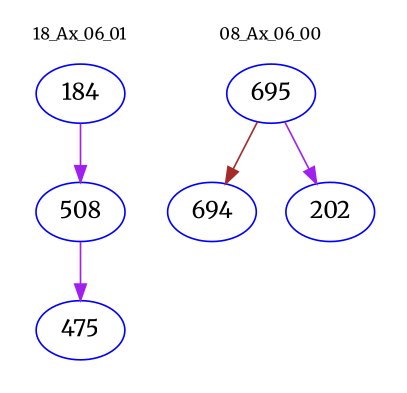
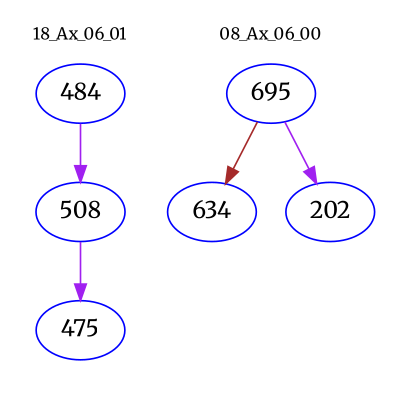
  digraph {
    fontname=Merriweather
    node [color=blue fontname=Merriweather]
    edge [color=purple fontname=Merriweather]
-   n1 [label=184]
+   n1 [label=484]
    n2 [label=475]
    n3 [label=508]
    n4 [label=695]
-   n5 [label=694]
+   n5 [label=634]
    n6 [label=202]
    subgraph cluster_1 {
      color=white
      fontsize=10
      label="18_Ax_06_01"
      n1
      n2
      n3
    }
    subgraph cluster_2 {
      color=white
      fontsize=10
      label="08_Ax_06_00"
      n4
      n5
      n6
    }
    n1 -> n3
    n3 -> n2
    n4 -> n5 [color=brown]
    n4 -> n6
  }
